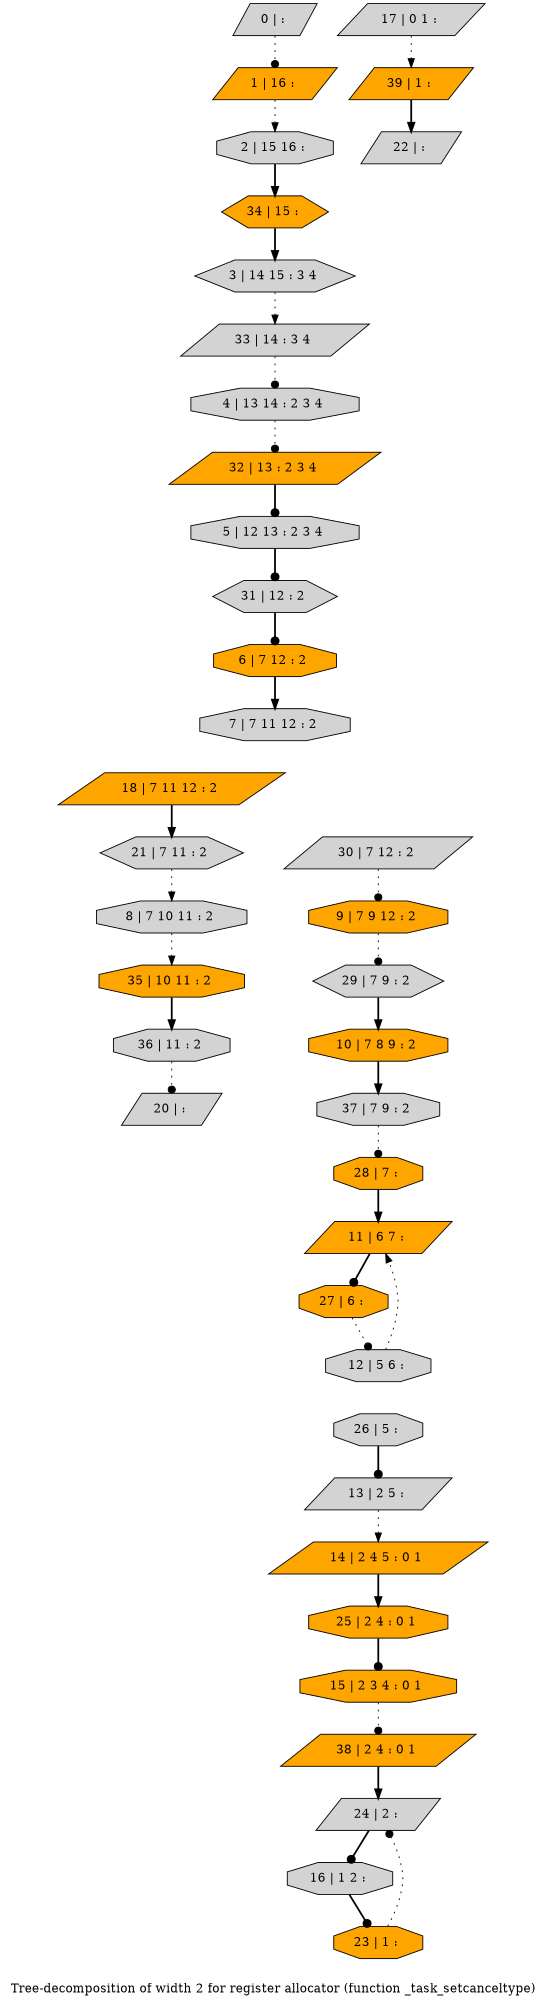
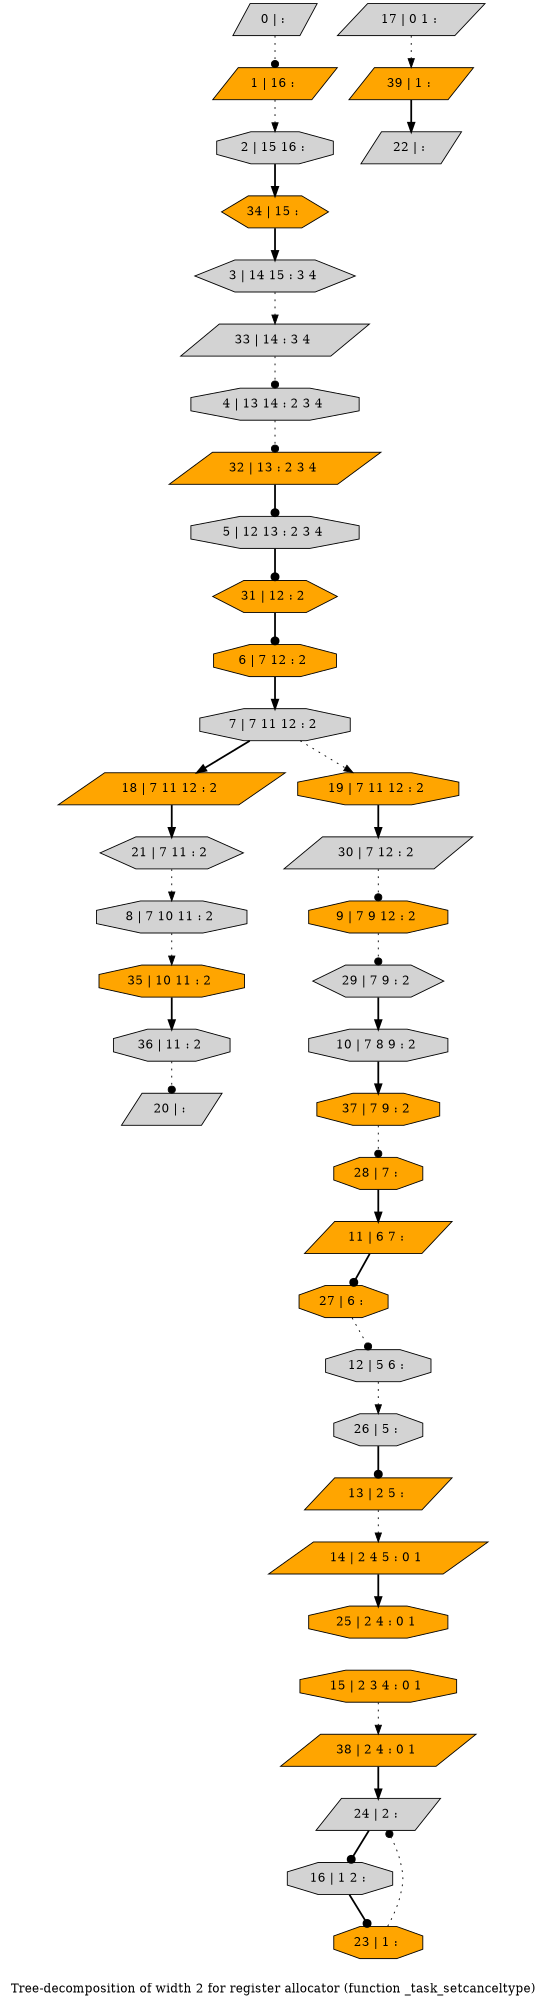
  digraph {
    label="Tree-decomposition of width 2 for register allocator (function _task_setcanceltype)"
    node [fillcolor=lightgrey shape=octagon style=filled]
    edge [arrowhead=normal style=bold]
    n1 [label="0 | : " shape=parallelogram]
    n2 [fillcolor=orange label="1 | 16 : " shape=parallelogram]
    n3 [label="2 | 15 16 : "]
    n4 [fillcolor=orange label="34 | 15 : " shape=hexagon]
    n5 [label="3 | 14 15 : 3 4 " shape=hexagon]
    n6 [label="33 | 14 : 3 4 " shape=parallelogram]
    n7 [label="4 | 13 14 : 2 3 4 "]
    n8 [fillcolor=orange label="32 | 13 : 2 3 4 " shape=parallelogram]
    n9 [label="5 | 12 13 : 2 3 4 "]
-   n10 [label="31 | 12 : 2 " shape=hexagon]
+   n10 [fillcolor=orange label="31 | 12 : 2 " shape=hexagon]
    n11 [fillcolor=orange label="6 | 7 12 : 2 "]
    n12 [label="7 | 7 11 12 : 2 "]
    n13 [fillcolor=orange label="18 | 7 11 12 : 2 " shape=parallelogram]
+   n14 [fillcolor=orange label="19 | 7 11 12 : 2 "]
    n15 [label="21 | 7 11 : 2 " shape=hexagon]
    n16 [label="30 | 7 12 : 2 " shape=parallelogram]
    n17 [label="8 | 7 10 11 : 2 "]
    n18 [fillcolor=orange label="35 | 10 11 : 2 "]
    n19 [label="36 | 11 : 2 "]
    n20 [fillcolor=orange label="9 | 7 9 12 : 2 "]
    n21 [label="29 | 7 9 : 2 " shape=hexagon]
-   n22 [fillcolor=orange label="10 | 7 8 9 : 2 "]
-   n23 [label="37 | 7 9 : 2 "]
+   n22 [label="10 | 7 8 9 : 2 "]
+   n23 [fillcolor=orange label="37 | 7 9 : 2 "]
    n24 [fillcolor=orange label="28 | 7 : "]
    n25 [fillcolor=orange label="11 | 6 7 : " shape=parallelogram]
    n26 [fillcolor=orange label="27 | 6 : "]
    n27 [label="12 | 5 6 : "]
    n28 [label="26 | 5 : "]
-   n29 [label="13 | 2 5 : " shape=parallelogram]
+   n29 [fillcolor=orange label="13 | 2 5 : " shape=parallelogram]
    n30 [fillcolor=orange label="14 | 2 4 5 : 0 1 " shape=parallelogram]
    n31 [fillcolor=orange label="25 | 2 4 : 0 1 "]
    n32 [fillcolor=orange label="15 | 2 3 4 : 0 1 "]
    n33 [fillcolor=orange label="38 | 2 4 : 0 1 " shape=parallelogram]
    n34 [label="24 | 2 : " shape=parallelogram]
    n35 [label="16 | 1 2 : "]
    n36 [fillcolor=orange label="23 | 1 : "]
    n37 [label="17 | 0 1 : " shape=parallelogram]
    n38 [fillcolor=orange label="39 | 1 : " shape=parallelogram]
    n39 [label="22 | : " shape=parallelogram]
    n40 [label="20 | : " shape=parallelogram]
    n1 -> n2 [arrowhead=dot style=dotted]
    n2 -> n3 [style=dotted]
    n3 -> n4
    n4 -> n5
    n5 -> n6 [style=dotted]
    n6 -> n7 [arrowhead=dot style=dotted]
    n7 -> n8 [arrowhead=dot style=dotted]
    n8 -> n9 [arrowhead=dot]
    n9 -> n10 [arrowhead=dot]
    n10 -> n11 [arrowhead=dot]
    n11 -> n12
+   n12 -> n13
+   n12 -> n14 [style=dotted]
    n13 -> n15
+   n14 -> n16
    n15 -> n17 [style=dotted]
    n16 -> n20 [arrowhead=dot style=dotted]
    n17 -> n18 [style=dotted]
    n18 -> n19
    n19 -> n40 [arrowhead=dot style=dotted]
    n20 -> n21 [arrowhead=dot style=dotted]
    n21 -> n22
    n22 -> n23
    n23 -> n24 [arrowhead=dot style=dotted]
    n24 -> n25
    n25 -> n26 [arrowhead=dot]
    n26 -> n27 [arrowhead=dot style=dotted]
-   n27 -> n25 [style=dotted]
+   n27 -> n28 [style=dotted]
    n28 -> n29 [arrowhead=dot]
    n29 -> n30 [style=dotted]
    n30 -> n31
-   n31 -> n32 [arrowhead=dot]
-   n32 -> n33 [arrowhead=dot style=dotted]
+   n32 -> n33 [style=dotted]
    n33 -> n34
    n34 -> n35 [arrowhead=dot]
    n35 -> n36 [arrowhead=dot]
    n36 -> n34 [arrowhead=dot style=dotted]
    n37 -> n38 [style=dotted]
    n38 -> n39
  }
